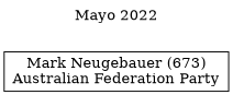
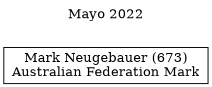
  digraph {
    label="Mayo 2022"
    labelloc=t
    mclimit=10
-   n1 [label="Mark Neugebauer (673)\nAustralian Federation Party" shape=box]
+   n1 [label="Mark Neugebauer (673)\nAustralian Federation Mark" shape=box]
  }
